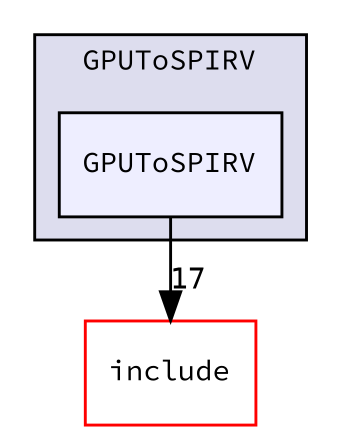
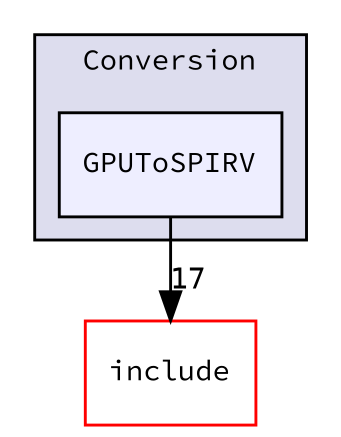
  digraph {
    compound=true
    fontname="Source Code Pro"
    node [fontname="Source Code Pro" fontsize=10 shape=box]
    n1 [fillcolor="#eeeeff" label=GPUToSPIRV pencolor=black style=filled]
    n2 [color=red label=include]
    subgraph cluster_1 {
      bgcolor="#ddddee"
      fontsize=10
-     label=GPUToSPIRV
+     label=Conversion
      pencolor=black
      n1
    }
    n1 -> n2 [headlabel=17 labeldistance=1.5 labelfontname=Helvetica labelfontsize=10 fontname="Source Code Pro"]
  }
